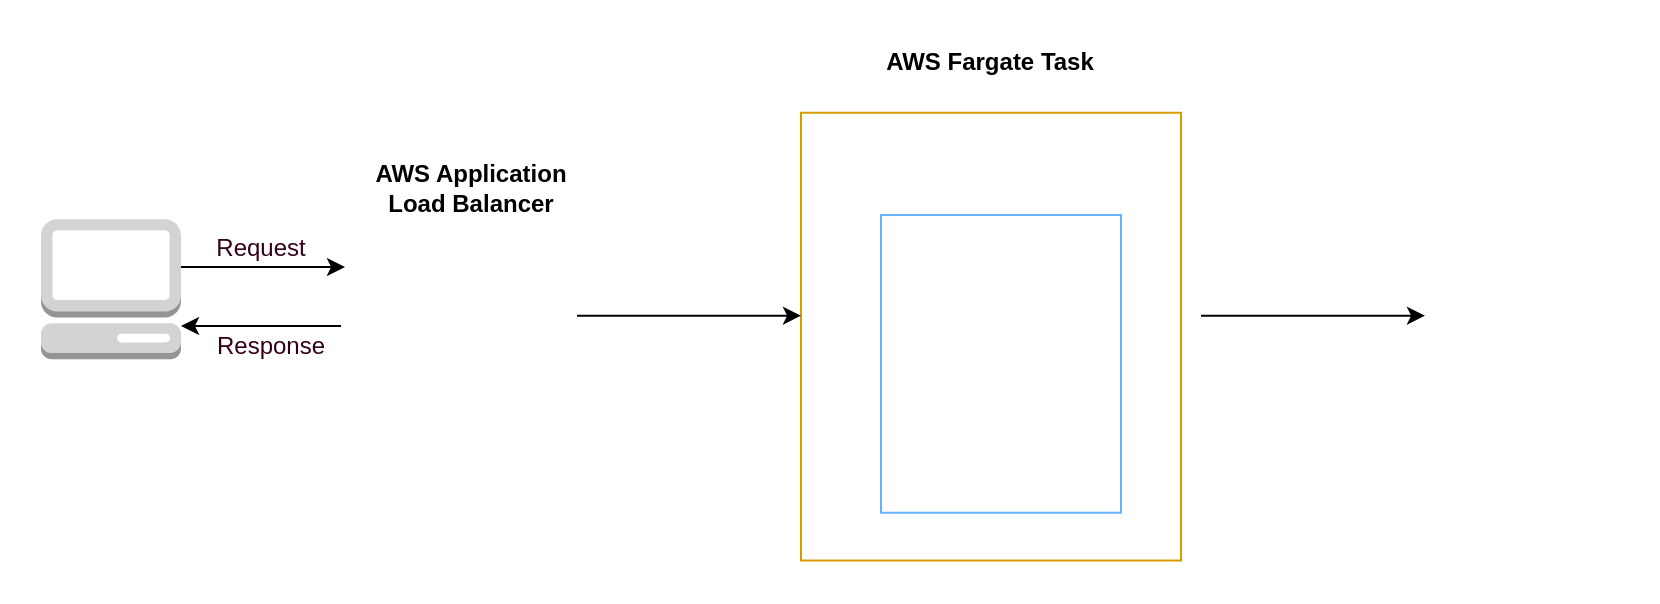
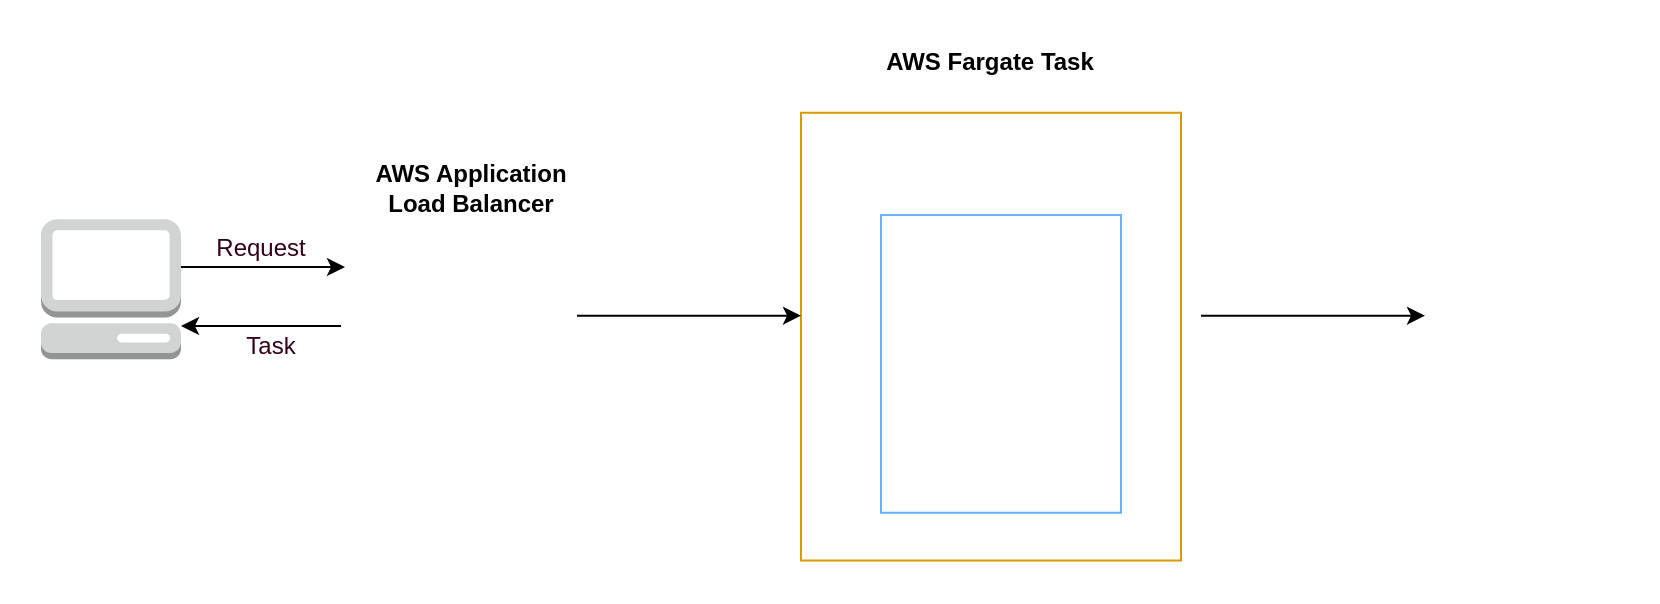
  <mxCell id="0" />
  <mxCell id="1" parent="0" />
  <mxCell id="2" value="" style="rounded=0;whiteSpace=wrap;html=1;strokeColor=#d79b00;fillColor=none;" parent="1" vertex="1"><mxGeometry x="400" y="55.88" width="190" height="223.89" as="geometry" /></mxCell>
  <mxCell id="3" value="" style="outlineConnect=0;dashed=0;verticalLabelPosition=bottom;verticalAlign=top;align=center;html=1;shape=mxgraph.aws3.management_console;fillColor=#D2D3D3;gradientColor=none;" parent="1" vertex="1"><mxGeometry x="20" y="109.11" width="70" height="70" as="geometry" /></mxCell>
  <mxCell id="4" value="&lt;b&gt;AWS Application &lt;br&gt;Load Balancer&lt;/b&gt;" style="text;html=1;align=center;verticalAlign=middle;resizable=0;points=[];autosize=1;" parent="1" vertex="1"><mxGeometry x="179.83" y="79.11" width="110" height="30" as="geometry" /></mxCell>
  <mxCell id="5" value="" style="shape=image;verticalLabelPosition=bottom;labelBackgroundColor=#ffffff;verticalAlign=top;aspect=fixed;imageAspect=0;image=https://www.clipartkey.com/mpngs/m/145-1450071_flask-python-logo-transparent.png;" parent="1" vertex="1"><mxGeometry x="474.29" y="147.83" width="51.42" height="70" as="geometry" /></mxCell>
  <mxCell id="6" value="&lt;font color=&quot;#33001a&quot;&gt;Request&lt;/font&gt;" style="text;html=1;align=center;verticalAlign=middle;resizable=0;points=[];autosize=1;" parent="1" vertex="1"><mxGeometry x="100" y="114.11" width="60" height="20" as="geometry" /></mxCell>
- <mxCell id="7" value="&lt;font color=&quot;#33001a&quot;&gt;Response&lt;/font&gt;" style="text;html=1;align=center;verticalAlign=middle;resizable=0;points=[];autosize=1;" parent="1" vertex="1"><mxGeometry x="100" y="163" width="70" height="20" as="geometry" /></mxCell>
+ <mxCell id="7" value="&lt;font color=&quot;#33001a&quot;&gt;Task&lt;/font&gt;" style="text;html=1;align=center;verticalAlign=middle;resizable=0;points=[];autosize=1;" parent="1" vertex="1"><mxGeometry x="100" y="163" width="70" height="20" as="geometry" /></mxCell>
  <mxCell id="8" value="" style="endArrow=classic;startArrow=none;html=1;startFill=0;" parent="1" edge="1"><mxGeometry width="50" height="50" relative="1" as="geometry"><mxPoint x="170" y="162.5" as="sourcePoint" /><mxPoint x="90" y="162.5" as="targetPoint" /></mxGeometry></mxCell>
  <mxCell id="9" value="" style="endArrow=classic;startArrow=none;html=1;startFill=0;" parent="1" edge="1"><mxGeometry width="50" height="50" relative="1" as="geometry"><mxPoint x="90" y="133" as="sourcePoint" /><mxPoint x="172" y="133" as="targetPoint" /></mxGeometry></mxCell>
  <mxCell id="10" value="" style="shape=image;verticalLabelPosition=bottom;labelBackgroundColor=#ffffff;verticalAlign=top;aspect=fixed;imageAspect=0;image=https://upload.wikimedia.org/wikipedia/commons/thumb/c/c3/Python-logo-notext.svg/1200px-Python-logo-notext.svg.png;" parent="1" vertex="1"><mxGeometry x="460" y="207.08" width="30" height="30" as="geometry" /></mxCell>
  <mxCell id="11" value="" style="endArrow=classic;html=1;" parent="1" edge="1"><mxGeometry width="50" height="50" relative="1" as="geometry"><mxPoint x="288" y="157.33" as="sourcePoint" /><mxPoint x="400" y="157.33" as="targetPoint" /></mxGeometry></mxCell>
  <mxCell id="12" value="" style="shape=image;verticalLabelPosition=bottom;labelBackgroundColor=#ffffff;verticalAlign=top;aspect=fixed;imageAspect=0;image=https://cdn2.iconfinder.com/data/icons/amazon-aws-stencils/100/Compute__Networking_copy_Elastic_Load_Balancing-512.png;" vertex="1" parent="1"><mxGeometry x="160" y="83.17" width="149.65" height="149.65" as="geometry" /></mxCell>
  <mxCell id="13" value="" style="rounded=0;whiteSpace=wrap;html=1;fillColor=none;strokeColor=#66B2FF;" vertex="1" parent="1"><mxGeometry x="440" y="106.99" width="120" height="148.89" as="geometry" /></mxCell>
  <mxCell id="14" value="" style="shape=image;html=1;verticalAlign=top;verticalLabelPosition=bottom;labelBackgroundColor=#ffffff;imageAspect=0;aspect=fixed;image=https://cdn3.iconfinder.com/data/icons/social-media-2169/24/social_media_social_media_logo_docker-128.png;fillColor=none;" parent="1" vertex="1"><mxGeometry x="530" y="75.88" width="51.11" height="51.11" as="geometry" /></mxCell>
  <mxCell id="15" value="&lt;b&gt;AWS Fargate Task&lt;/b&gt;" style="text;html=1;strokeColor=none;fillColor=none;align=center;verticalAlign=middle;whiteSpace=wrap;rounded=0;" vertex="1" parent="1"><mxGeometry x="435" y="20.88" width="120" height="20" as="geometry" /></mxCell>
  <mxCell id="16" value="" style="shape=image;verticalLabelPosition=bottom;labelBackgroundColor=#ffffff;verticalAlign=top;aspect=fixed;imageAspect=0;image=https://www.groupwaretech.com/wp-content/uploads/2019/01/aws-s3-bucket.png;" vertex="1" parent="1"><mxGeometry x="720" y="113" width="87.24" height="90" as="geometry" /></mxCell>
  <mxCell id="17" value="" style="endArrow=classic;html=1;" edge="1" parent="1"><mxGeometry width="50" height="50" relative="1" as="geometry"><mxPoint x="600" y="157.33" as="sourcePoint" /><mxPoint x="712" y="157.33" as="targetPoint" /></mxGeometry></mxCell>
